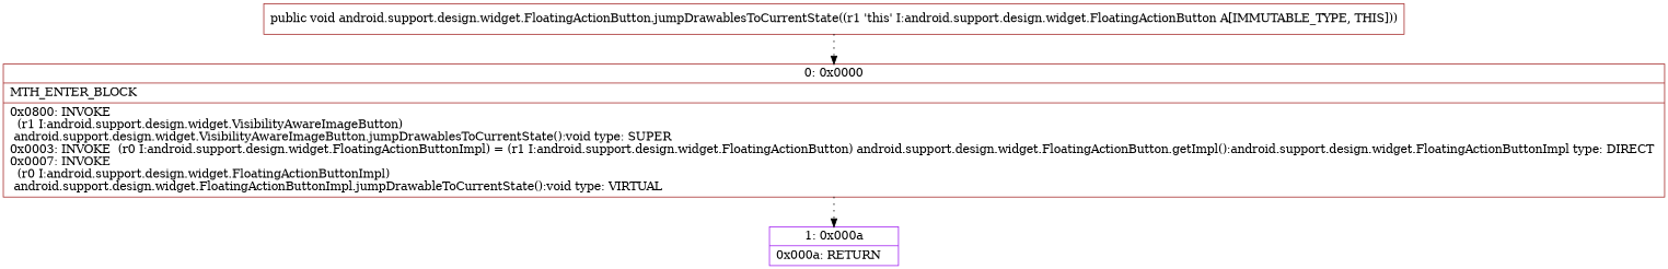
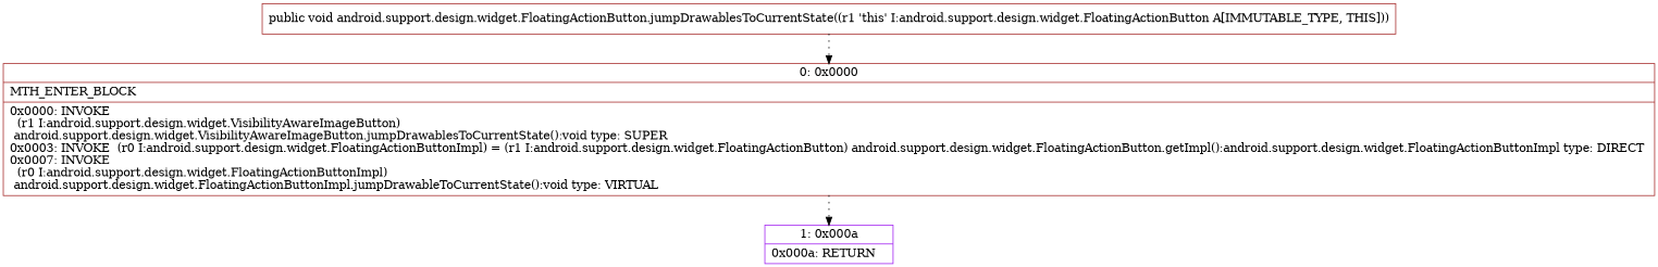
  digraph {
    fontname="DejaVu Serif"
    node [shape=record color=brown fontname="DejaVu Serif"]
    edge [style=dotted fontname="DejaVu Serif"]
-   n1 [label="{0\:\ 0x0000|MTH_ENTER_BLOCK\l|0x0800: INVOKE  \l  (r1 I:android.support.design.widget.VisibilityAwareImageButton)\l android.support.design.widget.VisibilityAwareImageButton.jumpDrawablesToCurrentState():void type: SUPER \l0x0003: INVOKE  (r0 I:android.support.design.widget.FloatingActionButtonImpl) = (r1 I:android.support.design.widget.FloatingActionButton) android.support.design.widget.FloatingActionButton.getImpl():android.support.design.widget.FloatingActionButtonImpl type: DIRECT \l0x0007: INVOKE  \l  (r0 I:android.support.design.widget.FloatingActionButtonImpl)\l android.support.design.widget.FloatingActionButtonImpl.jumpDrawableToCurrentState():void type: VIRTUAL \l}"]
+   n1 [label="{0\:\ 0x0000|MTH_ENTER_BLOCK\l|0x0000: INVOKE  \l  (r1 I:android.support.design.widget.VisibilityAwareImageButton)\l android.support.design.widget.VisibilityAwareImageButton.jumpDrawablesToCurrentState():void type: SUPER \l0x0003: INVOKE  (r0 I:android.support.design.widget.FloatingActionButtonImpl) = (r1 I:android.support.design.widget.FloatingActionButton) android.support.design.widget.FloatingActionButton.getImpl():android.support.design.widget.FloatingActionButtonImpl type: DIRECT \l0x0007: INVOKE  \l  (r0 I:android.support.design.widget.FloatingActionButtonImpl)\l android.support.design.widget.FloatingActionButtonImpl.jumpDrawableToCurrentState():void type: VIRTUAL \l}"]
    n2 [label="{1\:\ 0x000a|0x000a: RETURN   \l}" color=purple]
    n3 [label="{public void android.support.design.widget.FloatingActionButton.jumpDrawablesToCurrentState((r1 'this' I:android.support.design.widget.FloatingActionButton A[IMMUTABLE_TYPE, THIS])) }"]
    n1 -> n2
    n3 -> n1
  }
